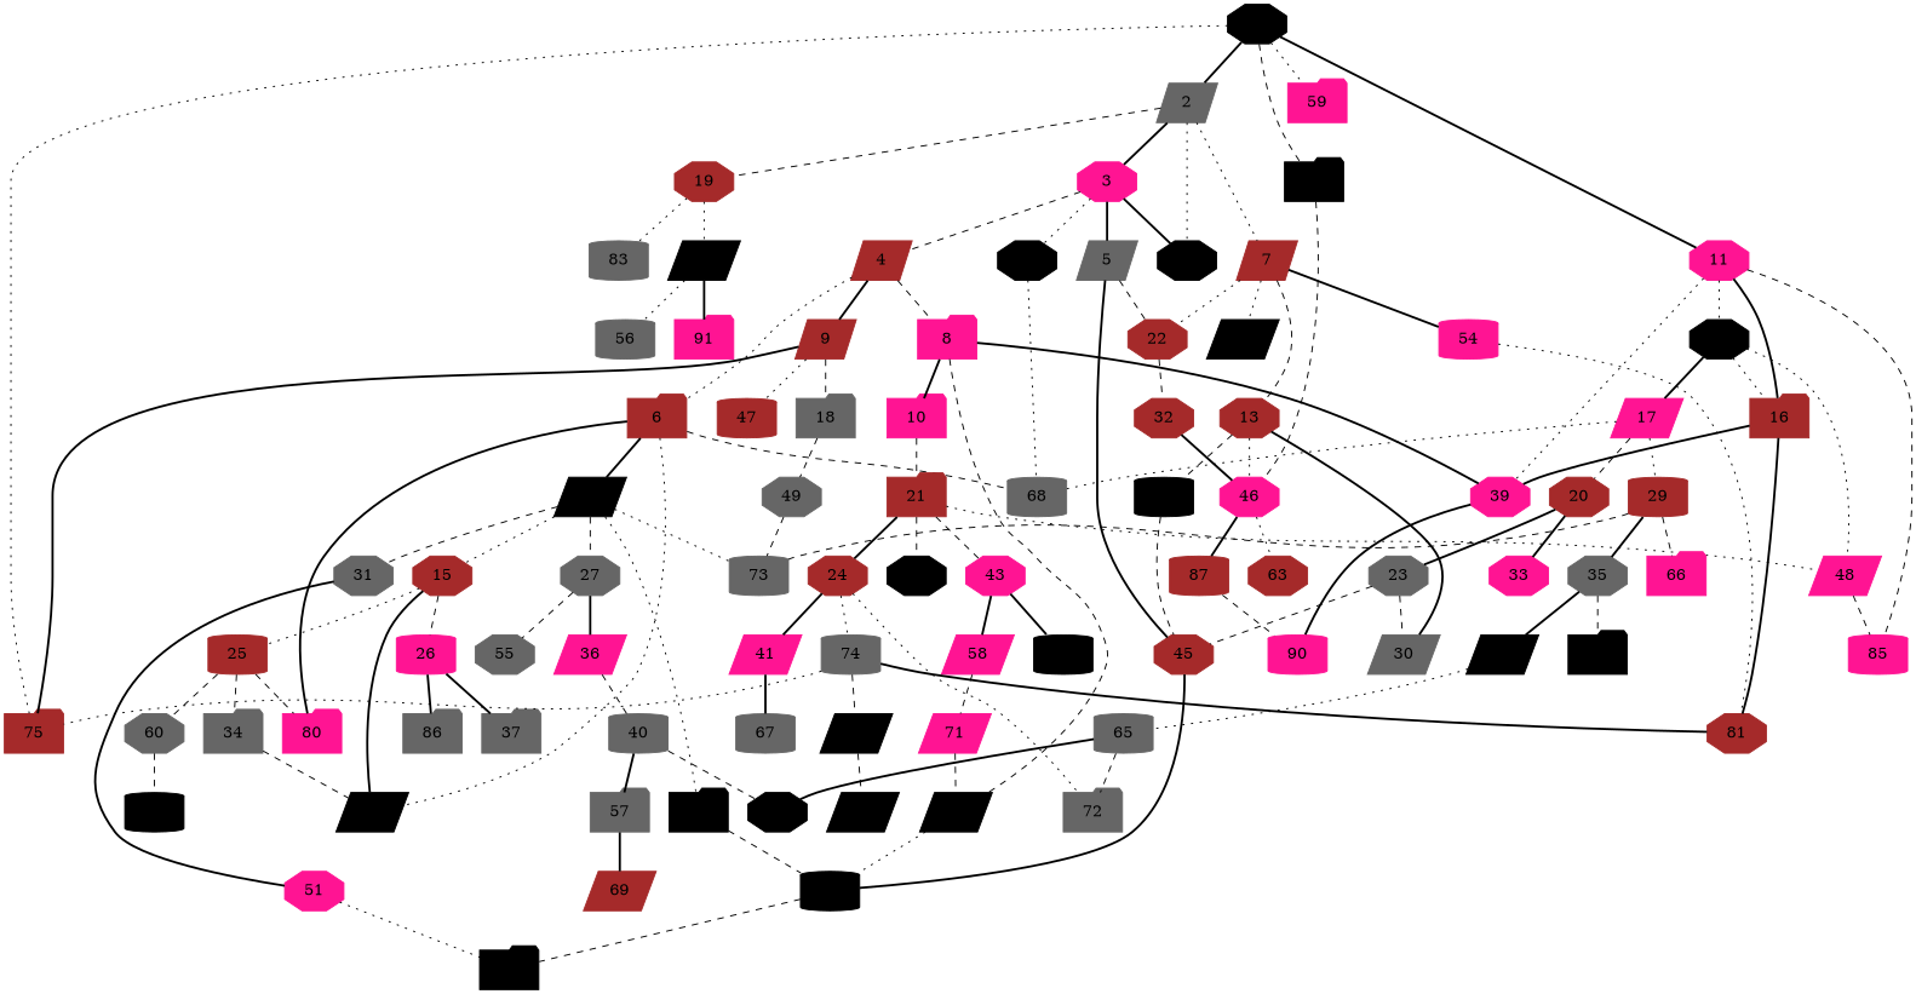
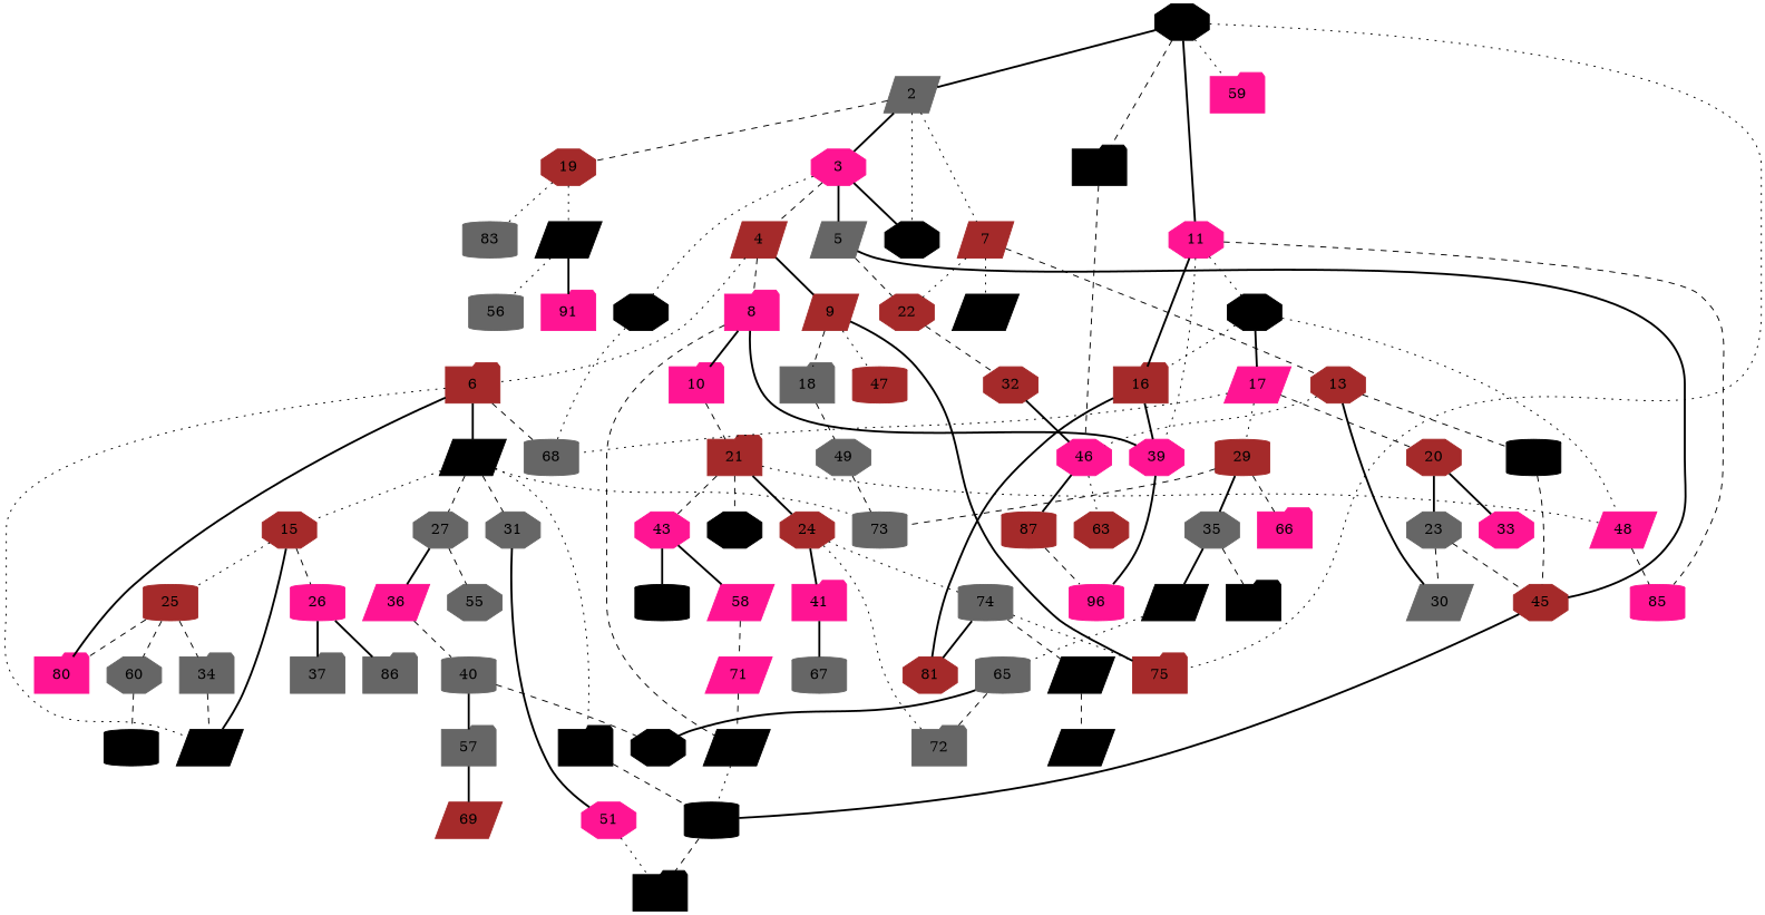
  graph {
    node [color=gray40 shape=octagon style=filled]
    edge [style=dashed]
    1 [color=black]
    2 [shape=parallelogram]
    11 [color=deeppink]
    42 [color=black shape=folder]
    59 [color=deeppink shape=folder]
    75 [color=brown shape=folder]
    3 [color=deeppink]
    7 [color=brown shape=parallelogram]
    19 [color=brown]
    50 [color=black]
    39 [color=deeppink]
    12 [color=black]
    16 [color=brown shape=folder]
    85 [color=deeppink shape=cylinder]
    46 [color=deeppink]
    4 [color=brown shape=parallelogram]
    5 [shape=parallelogram]
    28 [color=black]
    22 [color=brown]
    13 [color=brown]
-   54 [color=deeppink shape=cylinder]
    77 [color=black shape=parallelogram]
    52 [color=black shape=parallelogram]
    83 [shape=cylinder]
    6 [color=brown shape=folder]
    8 [color=deeppink shape=folder]
    9 [color=brown shape=parallelogram]
    45 [color=brown]
    68 [shape=cylinder]
    14 [color=black shape=parallelogram]
    62 [color=black shape=parallelogram]
    80 [color=deeppink shape=folder]
    10 [color=deeppink shape=folder]
    79 [color=black shape=parallelogram]
    18 [shape=folder]
    47 [color=brown shape=cylinder]
    32 [color=brown]
    82 [color=black shape=cylinder]
    15 [color=brown]
    27
    31
    64 [color=black shape=folder]
    73 [shape=cylinder]
    30 [shape=parallelogram]
    44 [color=black shape=cylinder]
    81 [color=brown]
    21 [color=brown shape=folder]
-   90 [color=deeppink shape=cylinder]
+   90 [color=deeppink shape=cylinder label=96]
    49
    48 [color=deeppink shape=parallelogram]
    24 [color=brown]
    38 [color=black]
    43 [color=deeppink]
    17 [color=deeppink shape=parallelogram]
    20 [color=brown]
    29 [color=brown shape=cylinder]
    63 [color=brown]
    87 [color=brown shape=cylinder]
    25 [color=brown shape=cylinder]
    26 [color=deeppink shape=cylinder]
    36 [color=deeppink shape=parallelogram]
    55
    51 [color=deeppink]
    34 [shape=folder]
    60
    37 [shape=folder]
    86 [shape=folder]
    23
    33 [color=deeppink]
    35
    66 [color=deeppink shape=folder]
    56 [shape=cylinder]
    91 [color=deeppink shape=folder]
-   41 [color=deeppink shape=parallelogram]
+   41 [color=deeppink shape=folder]
    72 [shape=folder]
    74 [shape=cylinder]
    58 [color=deeppink shape=parallelogram]
    78 [color=black shape=cylinder]
    67 [shape=cylinder]
    76 [color=black shape=parallelogram]
    61 [color=black shape=cylinder]
    40 [shape=cylinder]
    53 [color=black shape=parallelogram]
    84 [color=black shape=folder]
    89 [color=black shape=folder]
    65 [shape=cylinder]
    57 [shape=folder]
    70 [color=black]
    69 [color=brown shape=parallelogram]
    71 [color=deeppink shape=parallelogram]
    88 [color=black shape=parallelogram]
    1 -- 2 [style=bold]
    1 -- 11 [style=bold]
    1 -- 42
    1 -- 59 [style=dotted]
    1 -- 75 [style=dotted]
    2 -- 3 [style=bold]
    2 -- 7 [style=dotted]
    2 -- 19
    2 -- 50 [style=dotted]
    11 -- 39 [style=dotted]
    11 -- 12 [style=dotted]
    11 -- 16 [style=bold]
    11 -- 85
    42 -- 46
    3 -- 50 [style=bold]
    3 -- 4
    3 -- 5 [style=bold]
    3 -- 28 [style=dotted]
    7 -- 22 [style=dotted]
    7 -- 13
-   7 -- 54 [style=bold]
    7 -- 77 [style=dotted]
    19 -- 52 [style=dotted]
    19 -- 83 [style=dotted]
    39 -- 90 [style=bold]
    12 -- 16 [style=dotted]
    12 -- 48 [style=dotted]
    12 -- 17 [style=bold]
    16 -- 39 [style=bold]
    16 -- 81 [style=bold]
    46 -- 63 [style=dotted]
    46 -- 87 [style=bold]
    4 -- 6 [style=dotted]
    4 -- 8
    4 -- 9 [style=bold]
    5 -- 22
    5 -- 45 [style=bold]
    28 -- 68 [style=dotted]
    22 -- 32
    13 -- 46 [style=dotted]
    13 -- 30 [style=bold]
    13 -- 44
-   54 -- 81 [style=dotted]
    52 -- 56 [style=dotted]
    52 -- 91 [style=bold]
    6 -- 68
    6 -- 14 [style=bold]
    6 -- 62 [style=dotted]
    6 -- 80 [style=bold]
    8 -- 39 [style=bold]
    8 -- 10 [style=bold]
    8 -- 79
    9 -- 75 [style=bold]
    9 -- 18
    9 -- 47 [style=dotted]
    45 -- 82 [style=bold]
    14 -- 15 [style=dotted]
    14 -- 27
    14 -- 31
    14 -- 64 [style=dotted]
    14 -- 73 [style=dotted]
    10 -- 21
    79 -- 82 [style=dotted]
    18 -- 49
    32 -- 46 [style=bold]
    82 -- 89
    15 -- 62 [style=bold]
    15 -- 25 [style=dotted]
    15 -- 26
    27 -- 36 [style=bold]
    27 -- 55
    31 -- 51 [style=bold]
    64 -- 82
    44 -- 45
    21 -- 48 [style=dotted]
    21 -- 24 [style=bold]
    21 -- 38
    21 -- 43
    49 -- 73
    48 -- 85
    24 -- 41 [style=bold]
    24 -- 72 [style=dotted]
    24 -- 74 [style=dotted]
    43 -- 58 [style=bold]
    43 -- 78 [style=bold]
    17 -- 68 [style=dotted]
    17 -- 20
    17 -- 29 [style=dotted]
    20 -- 23 [style=bold]
    20 -- 33 [style=bold]
    29 -- 73
    29 -- 35 [style=bold]
    29 -- 66
    87 -- 90
    25 -- 80
    25 -- 34
    25 -- 60
    26 -- 37 [style=bold]
    26 -- 86 [style=bold]
    36 -- 40
    51 -- 89 [style=dotted]
    34 -- 62
    60 -- 61
    23 -- 45
    23 -- 30
    35 -- 53 [style=bold]
    35 -- 84
    41 -- 67 [style=bold]
    74 -- 75 [style=dotted]
    74 -- 81 [style=bold]
    74 -- 76
    58 -- 71
    76 -- 88
    40 -- 57 [style=bold]
    40 -- 70
    53 -- 65 [style=dotted]
    65 -- 72
    65 -- 70 [style=bold]
    57 -- 69 [style=bold]
    71 -- 79
  }
